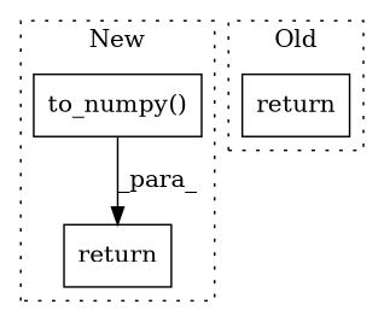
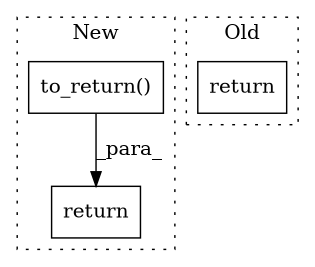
  digraph {
    node [a=93 l=7 shape=box]
-   n1 [a=75 l=13 label="to_numpy()" s=3101]
+   n1 [a=75 l=13 label="to_return()" s=3101]
    n2 [label=return s=3094]
    n3 [label=return s=3037]
    subgraph cluster_1 {
      label=New
      style=dotted
      n1
      n2
    }
    subgraph cluster_2 {
      label=Old
      style=dotted
      n3
    }
    n1 -> n2 [label=_para_]
  }
